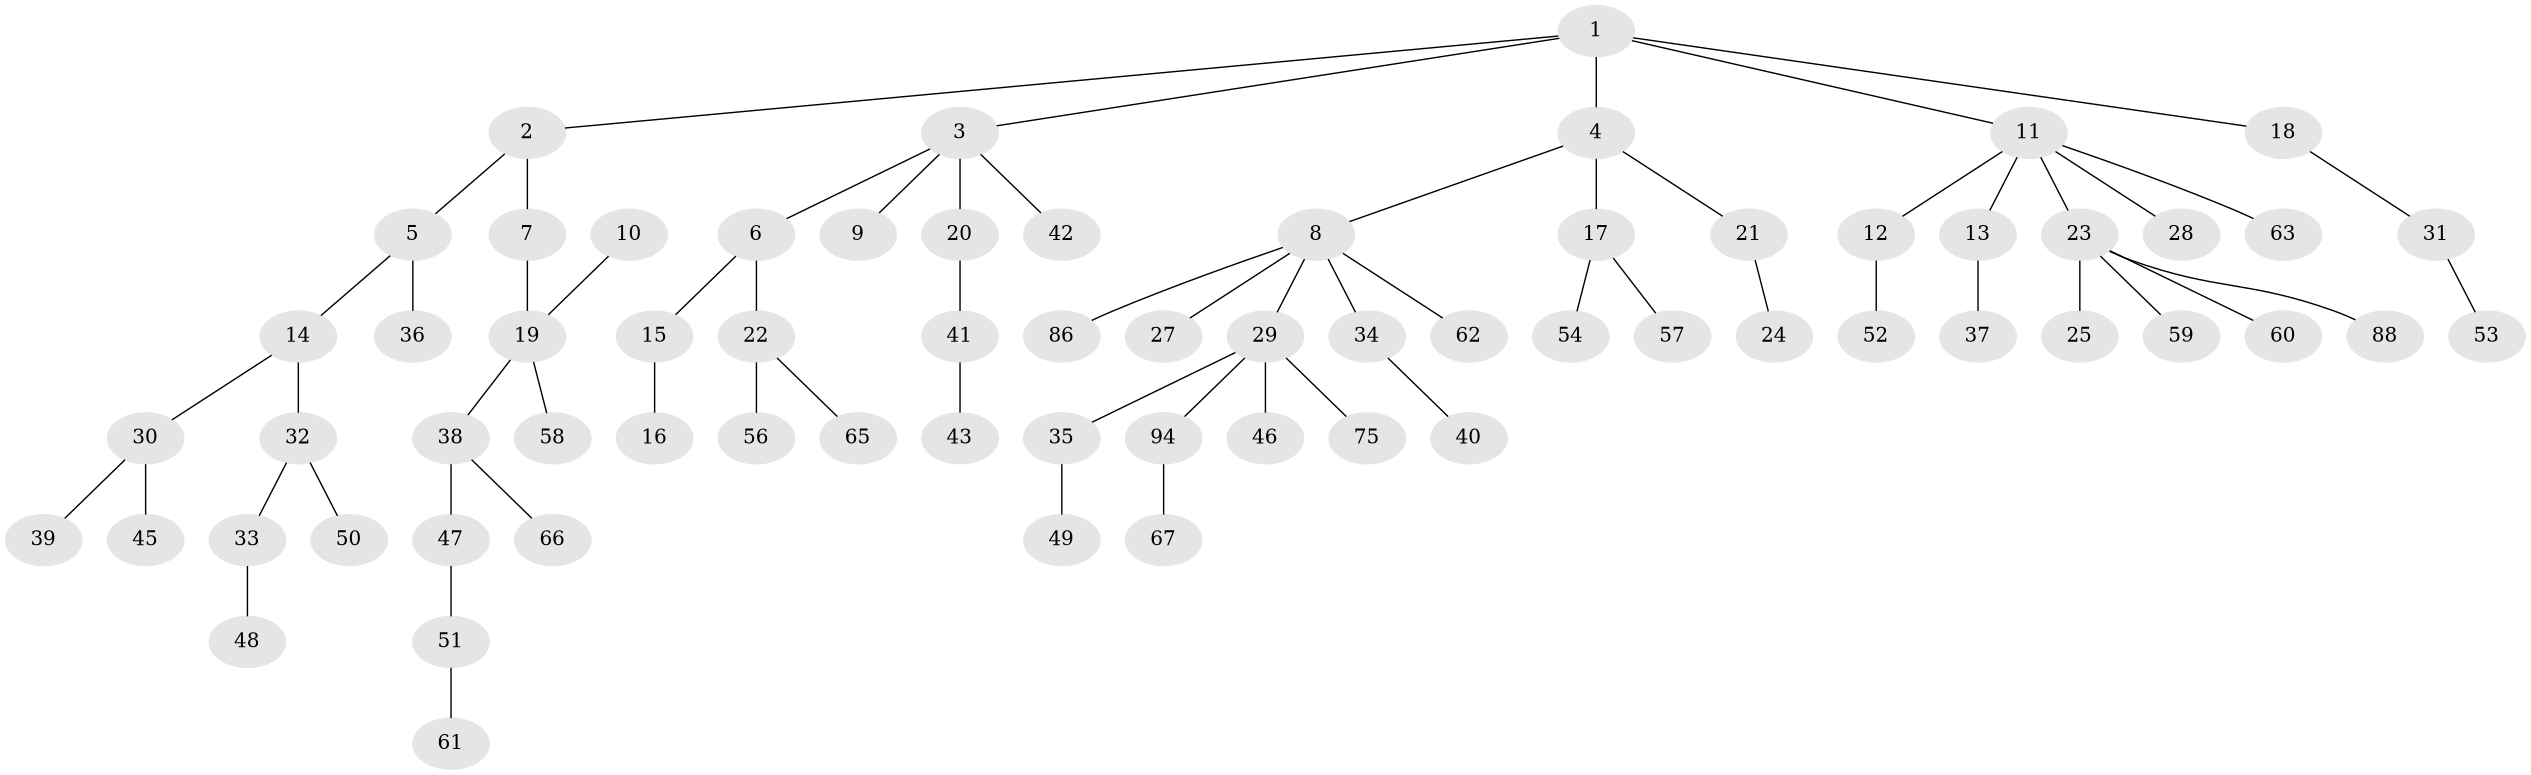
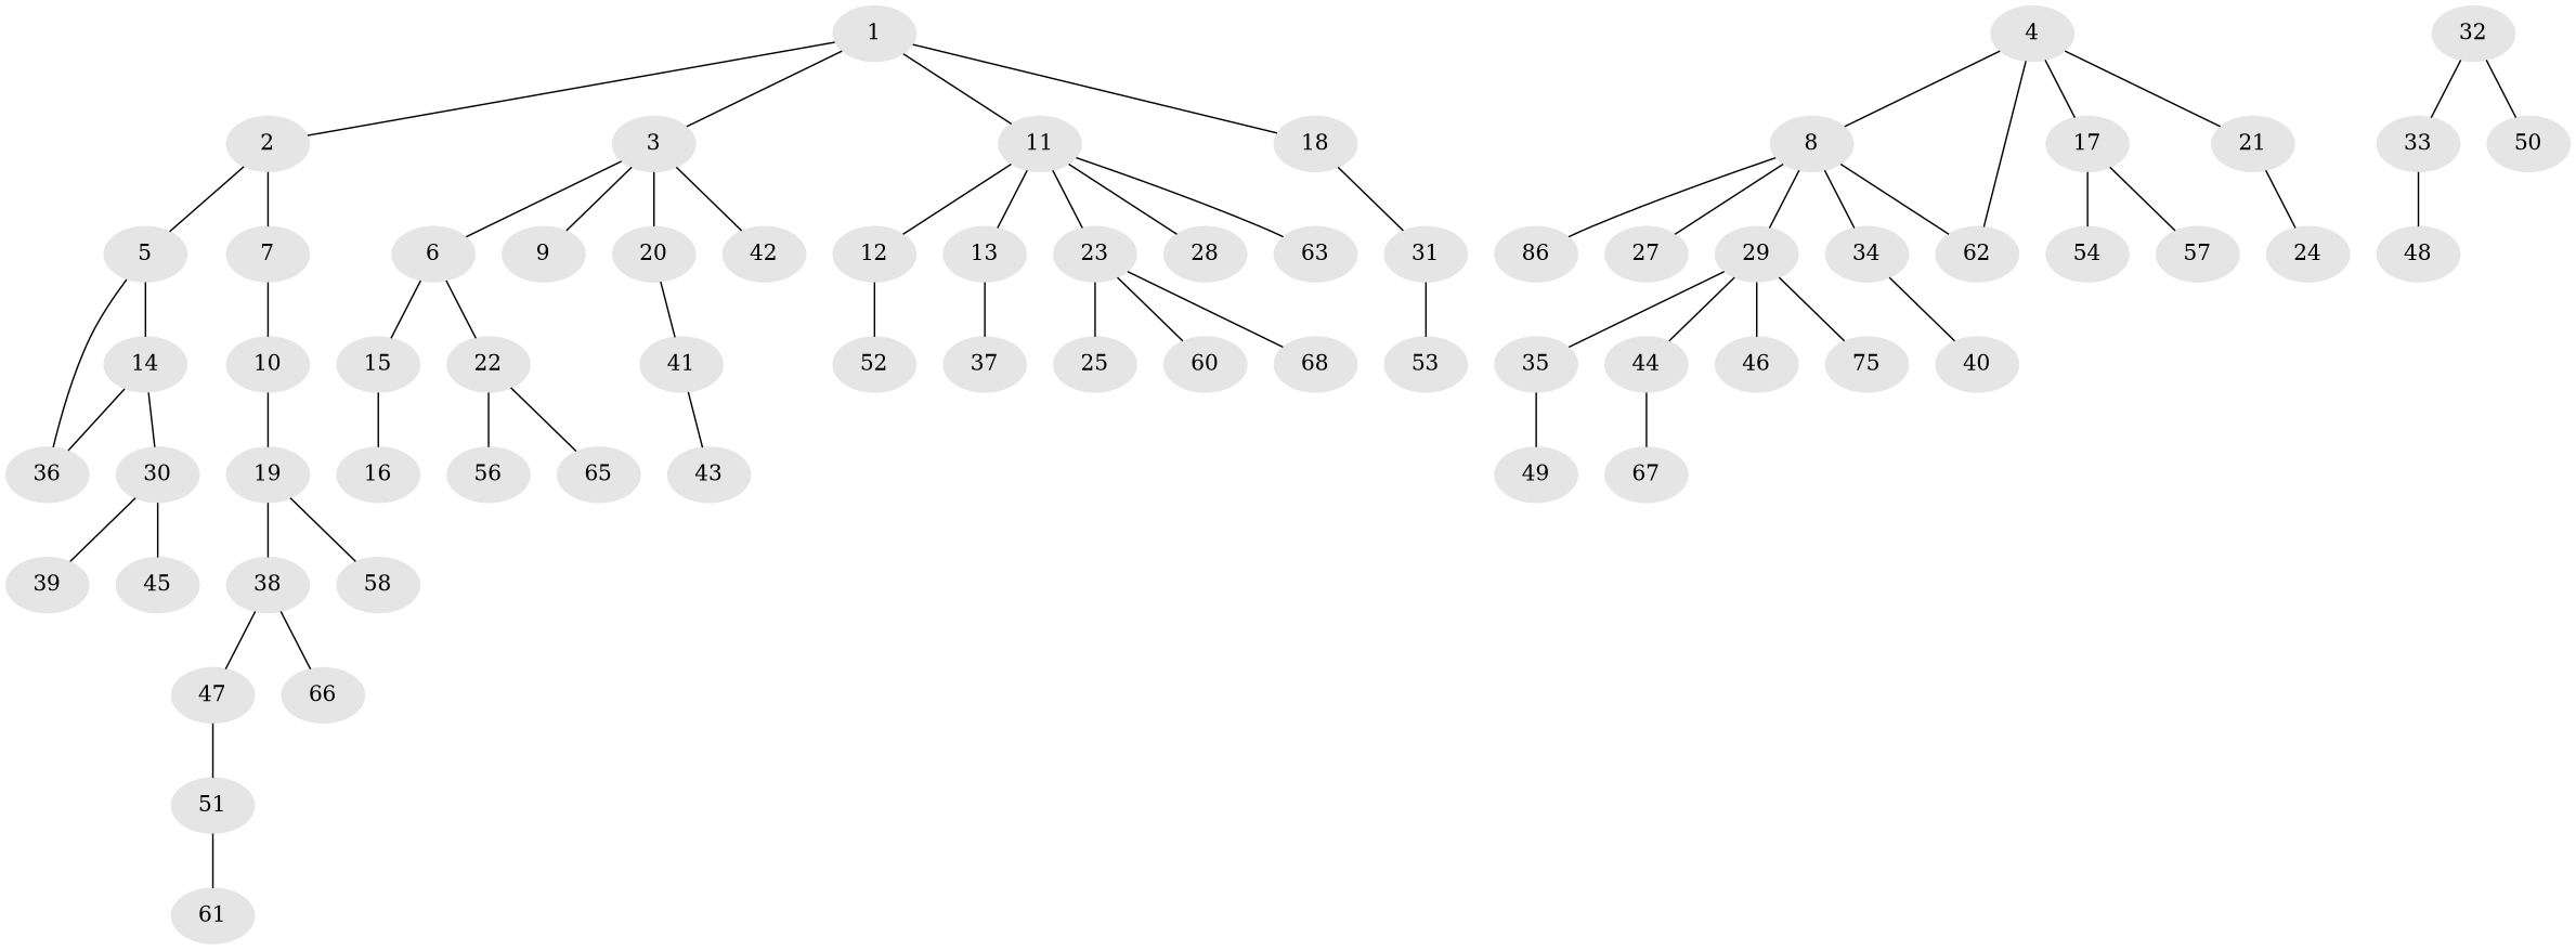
  graph {
    node [color=gray90 style=filled]
    1
    2
    3
    4
    11
    18
    5
    7
    6
    9
    20
    42
    8
    17
    21
    12
    13
    23
    28
    63
    31
    14
    36
    10
    15
    22
    41
    n28 [label=86]
    27
    29
    34
    62
    54
    57
    24
    30
    32
    16
    56
    65
    19
    35
-   44 [label=94]
+   44
    46
    n45 [label=75]
    40
    38
    58
    52
    37
    25
-   59
    60
-   68 [label=88]
+   68
    39
    45
    33
    50
    53
    47
    66
    43
    49
    67
    48
    51
    61
    1 -- 2
    1 -- 3
-   1 -- 4
+   62 -- 4
    1 -- 11
    1 -- 18
    2 -- 5
    2 -- 7
    3 -- 6
    3 -- 9
    3 -- 20
    3 -- 42
    4 -- 8
    4 -- 17
    4 -- 21
    11 -- 12
    11 -- 13
    11 -- 23
    11 -- 28
    11 -- 63
    18 -- 31
    5 -- 14
    5 -- 36
-   7 -- 19
+   7 -- 10
    6 -- 15
    6 -- 22
    20 -- 41
    8 -- n28
    8 -- 27
    8 -- 29
    8 -- 34
    8 -- 62
    17 -- 54
    17 -- 57
    21 -- 24
    12 -- 52
    13 -- 37
    23 -- 25
-   23 -- 59
    23 -- 60
    23 -- 68
    31 -- 53
    14 -- 30
-   14 -- 32
+   14 -- 36
    10 -- 19
    15 -- 16
    22 -- 56
    22 -- 65
    41 -- 43
    29 -- 35
    29 -- 44
    29 -- 46
    29 -- n45
    34 -- 40
    30 -- 39
    30 -- 45
    32 -- 33
    32 -- 50
    19 -- 38
    19 -- 58
    35 -- 49
    44 -- 67
    38 -- 47
    38 -- 66
    33 -- 48
    47 -- 51
    51 -- 61
  }
